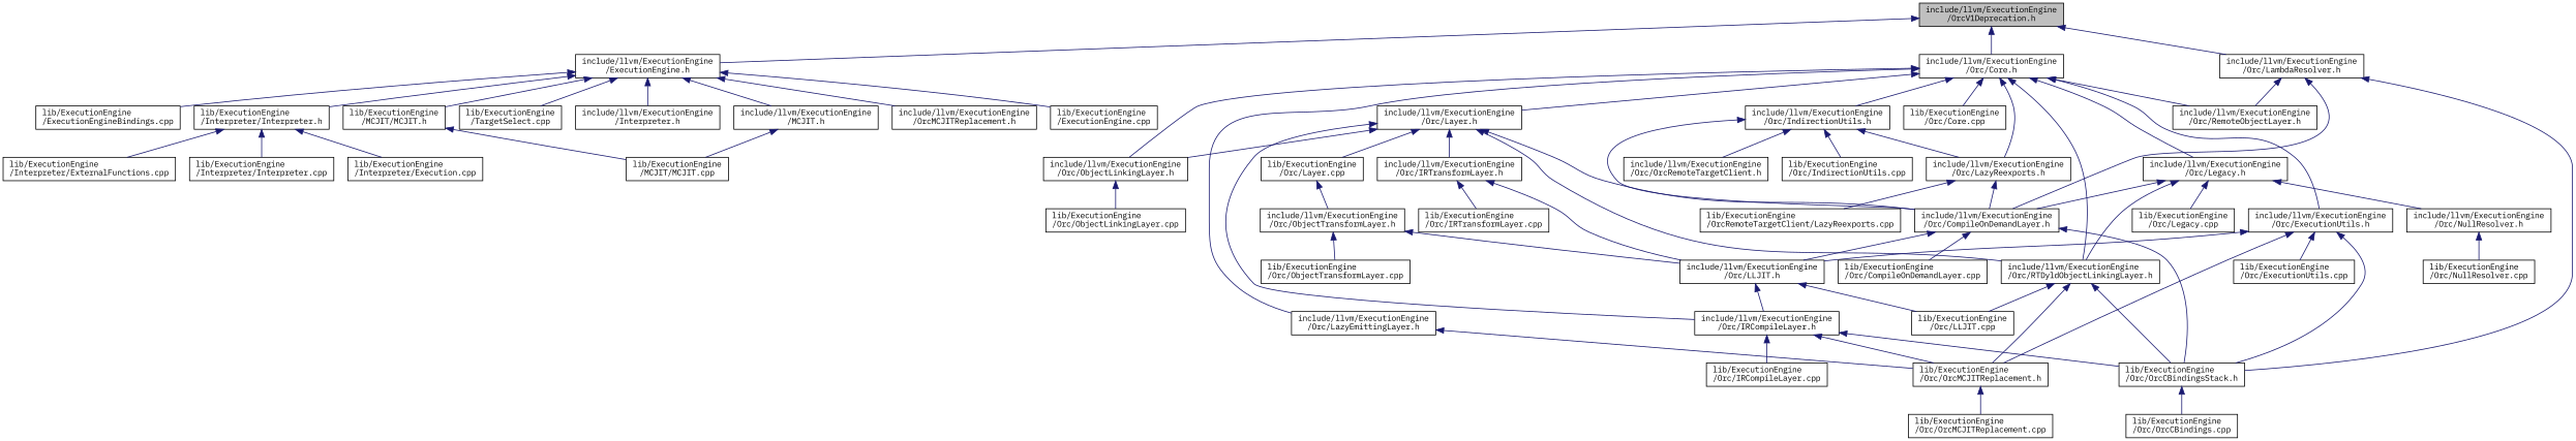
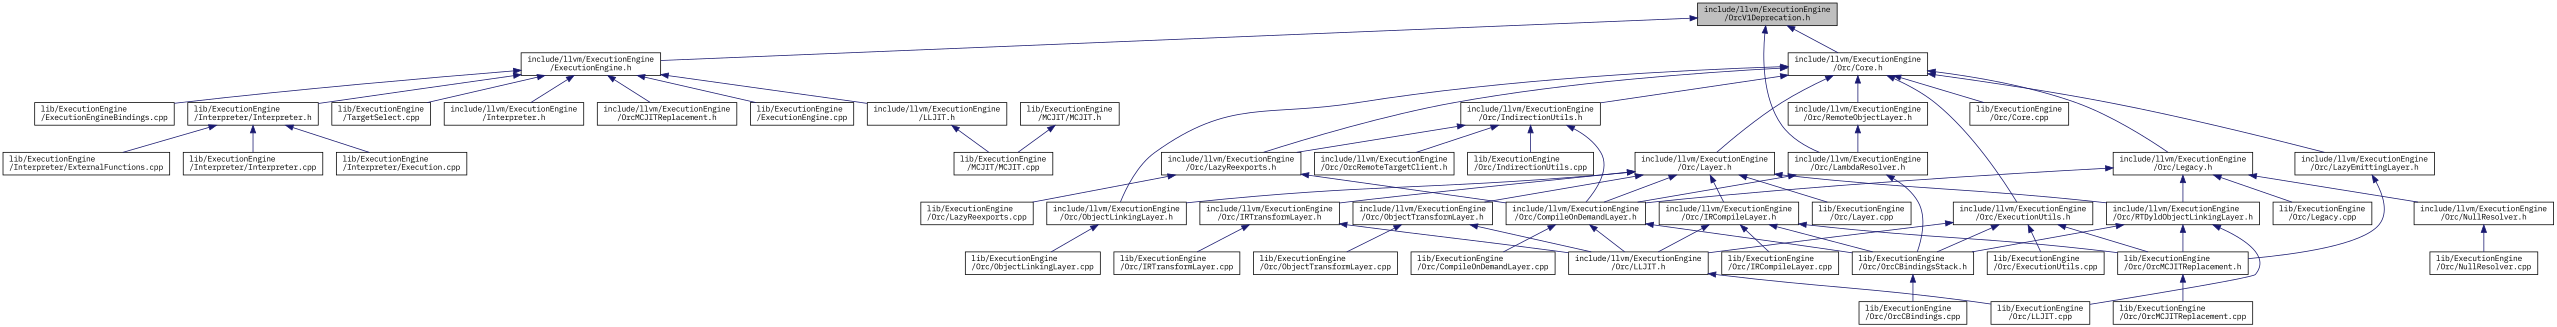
  digraph {
    fontname="IBM Plex Mono"
    node [color=black fontname="IBM Plex Mono" fontsize=10 shape=box]
    edge [color=midnightblue dir=back fontname="IBM Plex Mono" fontsize=10 labelfontname=Helvetica labelfontsize=10 style=solid]
    n1 [fillcolor=grey75 fontcolor=black height=0.2 label="include/llvm/ExecutionEngine\l/OrcV1Deprecation.h" style=filled width=0.4]
    n2 [height=0.2 label="include/llvm/ExecutionEngine\l/ExecutionEngine.h" width=0.4]
    n3 [height=0.2 label="include/llvm/ExecutionEngine\l/Orc/Core.h" width=0.4]
    n4 [height=0.2 label="include/llvm/ExecutionEngine\l/Orc/LambdaResolver.h" width=0.4]
    n5 [height=0.2 label="include/llvm/ExecutionEngine\l/Interpreter.h" width=0.4]
-   n6 [height=0.2 label="include/llvm/ExecutionEngine\l/MCJIT.h" width=0.4]
+   n6 [height=0.2 label="include/llvm/ExecutionEngine\l/LLJIT.h" width=0.4]
    n7 [height=0.2 label="include/llvm/ExecutionEngine\l/OrcMCJITReplacement.h" width=0.4]
    n8 [height=0.2 label="lib/ExecutionEngine\l/ExecutionEngine.cpp" width=0.4]
    n9 [height=0.2 label="lib/ExecutionEngine\l/ExecutionEngineBindings.cpp" width=0.4]
    n10 [height=0.2 label="lib/ExecutionEngine\l/Interpreter/Interpreter.h" width=0.4]
    n11 [height=0.2 label="lib/ExecutionEngine\l/MCJIT/MCJIT.h" width=0.4]
    n12 [height=0.2 label="lib/ExecutionEngine\l/TargetSelect.cpp" width=0.4]
    n13 [height=0.2 label="include/llvm/ExecutionEngine\l/Orc/ExecutionUtils.h" width=0.4]
    n14 [height=0.2 label="include/llvm/ExecutionEngine\l/Orc/IndirectionUtils.h" width=0.4]
    n15 [height=0.2 label="include/llvm/ExecutionEngine\l/Orc/LazyReexports.h" width=0.4]
    n16 [height=0.2 label="include/llvm/ExecutionEngine\l/Orc/Layer.h" width=0.4]
    n17 [height=0.2 label="include/llvm/ExecutionEngine\l/Orc/ObjectLinkingLayer.h" width=0.4]
    n18 [height=0.2 label="include/llvm/ExecutionEngine\l/Orc/RTDyldObjectLinkingLayer.h" width=0.4]
    n19 [height=0.2 label="include/llvm/ExecutionEngine\l/Orc/LazyEmittingLayer.h" width=0.4]
    n20 [height=0.2 label="include/llvm/ExecutionEngine\l/Orc/Legacy.h" width=0.4]
    n21 [height=0.2 label="include/llvm/ExecutionEngine\l/Orc/RemoteObjectLayer.h" width=0.4]
    n22 [height=0.2 label="lib/ExecutionEngine\l/Orc/Core.cpp" width=0.4]
    n23 [height=0.2 label="lib/ExecutionEngine\l/Orc/OrcCBindingsStack.h" width=0.4]
    n24 [height=0.2 label="include/llvm/ExecutionEngine\l/Orc/CompileOnDemandLayer.h" width=0.4]
    n25 [height=0.2 label="lib/ExecutionEngine\l/MCJIT/MCJIT.cpp" width=0.4]
    n26 [height=0.2 label="lib/ExecutionEngine\l/Interpreter/Execution.cpp" width=0.4]
    n27 [height=0.2 label="lib/ExecutionEngine\l/Interpreter/ExternalFunctions.cpp" width=0.4]
    n28 [height=0.2 label="lib/ExecutionEngine\l/Interpreter/Interpreter.cpp" width=0.4]
    n29 [height=0.2 label="lib/ExecutionEngine\l/Orc/OrcMCJITReplacement.h" width=0.4]
    n30 [height=0.2 label="lib/ExecutionEngine\l/Orc/OrcMCJITReplacement.cpp" width=0.4]
    n31 [height=0.2 label="include/llvm/ExecutionEngine\l/Orc/LLJIT.h" width=0.4]
    n32 [height=0.2 label="lib/ExecutionEngine\l/Orc/ExecutionUtils.cpp" width=0.4]
    n33 [height=0.2 label="include/llvm/ExecutionEngine\l/Orc/OrcRemoteTargetClient.h" width=0.4]
    n34 [height=0.2 label="lib/ExecutionEngine\l/Orc/IndirectionUtils.cpp" width=0.4]
-   n35 [height=0.2 label="lib/ExecutionEngine\l/OrcRemoteTargetClient/LazyReexports.cpp" width=0.4]
+   n35 [height=0.2 label="lib/ExecutionEngine\l/Orc/LazyReexports.cpp" width=0.4]
    n36 [height=0.2 label="include/llvm/ExecutionEngine\l/Orc/IRCompileLayer.h" width=0.4]
    n37 [height=0.2 label="include/llvm/ExecutionEngine\l/Orc/IRTransformLayer.h" width=0.4]
    n38 [height=0.2 label="include/llvm/ExecutionEngine\l/Orc/ObjectTransformLayer.h" width=0.4]
    n39 [height=0.2 label="lib/ExecutionEngine\l/Orc/Layer.cpp" width=0.4]
    n40 [height=0.2 label="lib/ExecutionEngine\l/Orc/ObjectLinkingLayer.cpp" width=0.4]
    n41 [height=0.2 label="lib/ExecutionEngine\l/Orc/LLJIT.cpp" width=0.4]
    n42 [height=0.2 label="include/llvm/ExecutionEngine\l/Orc/NullResolver.h" width=0.4]
    n43 [height=0.2 label="lib/ExecutionEngine\l/Orc/Legacy.cpp" width=0.4]
    n44 [height=0.2 label="lib/ExecutionEngine\l/Orc/OrcCBindings.cpp" width=0.4]
    n45 [height=0.2 label="lib/ExecutionEngine\l/Orc/CompileOnDemandLayer.cpp" width=0.4]
    n46 [height=0.2 label="lib/ExecutionEngine\l/Orc/IRCompileLayer.cpp" width=0.4]
    n47 [height=0.2 label="lib/ExecutionEngine\l/Orc/IRTransformLayer.cpp" width=0.4]
    n48 [height=0.2 label="lib/ExecutionEngine\l/Orc/ObjectTransformLayer.cpp" width=0.4]
    n49 [height=0.2 label="lib/ExecutionEngine\l/Orc/NullResolver.cpp" width=0.4]
    n1 -> n2
    n1 -> n3
    n1 -> n4
    n2 -> n5
    n2 -> n6
    n2 -> n7
    n2 -> n8
    n2 -> n9
    n2 -> n10
-   n2 -> n11
    n2 -> n12
    n3 -> n13
    n3 -> n14
    n3 -> n15
    n3 -> n16
    n3 -> n17
-   n3 -> n18
    n3 -> n19
    n3 -> n20
    n3 -> n21
    n3 -> n22
-   n4 -> n21
+   n21 -> n4
    n4 -> n23
    n4 -> n24
    n6 -> n25
    n10 -> n26
    n10 -> n27
    n10 -> n28
    n11 -> n25
    n13 -> n23
    n13 -> n29
    n13 -> n31
    n13 -> n32
    n14 -> n15
    n14 -> n24
    n14 -> n33
    n14 -> n34
    n15 -> n24
    n15 -> n35
    n16 -> n17
    n16 -> n18
    n16 -> n24
    n16 -> n36
    n16 -> n37
-   n39 -> n38
+   n16 -> n38
    n16 -> n39
    n17 -> n40
    n18 -> n23
    n18 -> n29
    n18 -> n41
    n19 -> n29
    n20 -> n18
    n20 -> n24
    n20 -> n42
    n20 -> n43
    n23 -> n44
    n24 -> n23
    n24 -> n31
    n24 -> n45
    n29 -> n30
    n31 -> n41
    n36 -> n23
    n36 -> n29
-   n31 -> n36
+   n36 -> n31
    n36 -> n46
    n37 -> n31
    n37 -> n47
    n38 -> n31
    n38 -> n48
    n42 -> n49
  }
